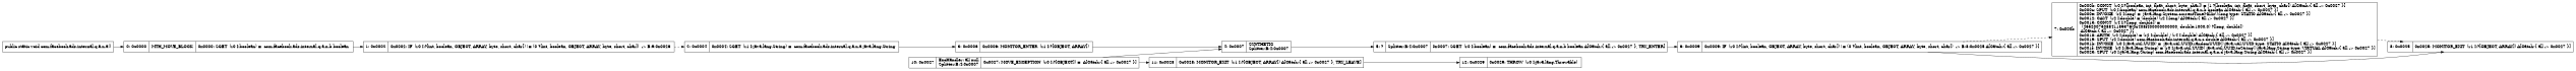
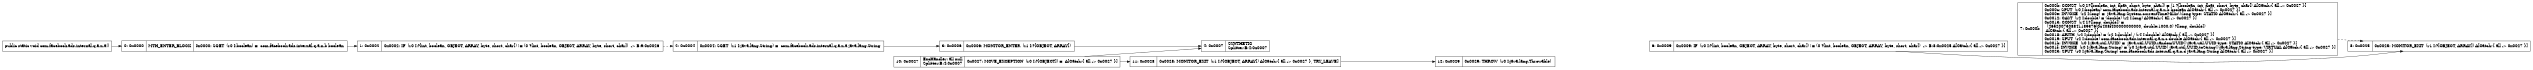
  digraph {
    rankdir=LR
    node [shape=record]
-   n1 [label="{0\:\ 0x0000|MTH_MOVE_BLOCK\l|0x0000: SGET  (r0 I:boolean) =  com.facebook.ads.internal.q.a.n.b boolean \l}"]
+   n1 [label="{0\:\ 0x0000|MTH_ENTER_BLOCK\l|0x0000: SGET  (r0 I:boolean) =  com.facebook.ads.internal.q.a.n.b boolean \l}"]
    n2 [label="{1\:\ 0x0002|0x0002: IF  (r0 I:?[int, boolean, OBJECT, ARRAY, byte, short, char]) != (0 ?[int, boolean, OBJECT, ARRAY, byte, short, char])  \-\> B:9:0x0026 \l}"]
    n3 [label="{2\:\ 0x0004|0x0004: SGET  (r1 I:java.lang.String) =  com.facebook.ads.internal.q.a.n.a java.lang.String \l}"]
    n4 [label="{3\:\ 0x0006|0x0006: MONITOR_ENTER  (r1 I:?[OBJECT, ARRAY]) \l}"]
    n5 [label="{4\:\ 0x0007|SYNTHETIC\lSplitter:B:4:0x0007\l}"]
-   n6 [label="{5\:\ ?|Splitter:B:4:0x0007\l|0x0007: SGET  (r0 I:boolean) =  com.facebook.ads.internal.q.a.n.b boolean A[Catch:\{ all \-\> 0x0027 \}, TRY_ENTER]\l}"]
    n7 [label="{6\:\ 0x0009|0x0009: IF  (r0 I:?[int, boolean, OBJECT, ARRAY, byte, short, char]) != (0 ?[int, boolean, OBJECT, ARRAY, byte, short, char])  \-\> B:8:0x0025 A[Catch:\{ all \-\> 0x0027 \}]\l}"]
    n8 [label="{10\:\ 0x0027|ExcHandler: all null\lSplitter:B:4:0x0007\l|0x0027: MOVE_EXCEPTION  (r0 I:?[OBJECT]) =  A[Catch:\{ all \-\> 0x0027 \}]\l}"]
    n9 [label="{11\:\ 0x0028|0x0028: MONITOR_EXIT  (r1 I:?[OBJECT, ARRAY]) A[Catch:\{ all \-\> 0x0027 \}, TRY_LEAVE]\l}"]
    n10 [label="{7\:\ 0x000b|0x000b: CONST  (r0 I:?[boolean, int, float, short, byte, char]) = (1 ?[boolean, int, float, short, byte, char]) A[Catch:\{ all \-\> 0x0027 \}]\l0x000c: SPUT  (r0 I:boolean) com.facebook.ads.internal.q.a.n.b boolean A[Catch:\{ all \-\> 0x0027 \}]\l0x000e: INVOKE  (r2 I:long) =  java.lang.System.currentTimeMillis():long type: STATIC A[Catch:\{ all \-\> 0x0027 \}]\l0x0012: CAST  (r2 I:double) = (double) (r2 I:long) A[Catch:\{ all \-\> 0x0027 \}]\l0x0013: CONST  (r4 I:?[long, double]) = \l  (4652007308841189376(0x408f400000000000, double:1000.0) ?[long, double])\l A[Catch:\{ all \-\> 0x0027 \}]\l0x0018: ARITH  (r2 I:double) = (r2 I:double) \/ (r4 I:double) A[Catch:\{ all \-\> 0x0027 \}]\l0x0019: SPUT  (r2 I:double) com.facebook.ads.internal.q.a.n.c double A[Catch:\{ all \-\> 0x0027 \}]\l0x001b: INVOKE  (r0 I:java.util.UUID) =  java.util.UUID.randomUUID():java.util.UUID type: STATIC A[Catch:\{ all \-\> 0x0027 \}]\l0x001f: INVOKE  (r0 I:java.lang.String) = (r0 I:java.util.UUID) java.util.UUID.toString():java.lang.String type: VIRTUAL A[Catch:\{ all \-\> 0x0027 \}]\l0x0023: SPUT  (r0 I:java.lang.String) com.facebook.ads.internal.q.a.n.d java.lang.String A[Catch:\{ all \-\> 0x0027 \}]\l}"]
    n11 [label="{8\:\ 0x0025|0x0025: MONITOR_EXIT  (r1 I:?[OBJECT, ARRAY]) A[Catch:\{ all \-\> 0x0027 \}]\l}"]
    n12 [label="{12\:\ 0x0029|0x0029: THROW  (r0 I:java.lang.Throwable) \l}"]
    n13 [label="{public static void com.facebook.ads.internal.q.a.n.a() }"]
    n1 -> n2
    n2 -> n3 [style=dashed]
    n3 -> n4
    n4 -> n5
-   n5 -> n6
-   n6 -> n7
-   n7 -> n10 [style=dashed]
    n7 -> n11
    n8 -> n5
    n8 -> n9
    n9 -> n12
    n10 -> n11 [style=dashed]
    n13 -> n1
  }
